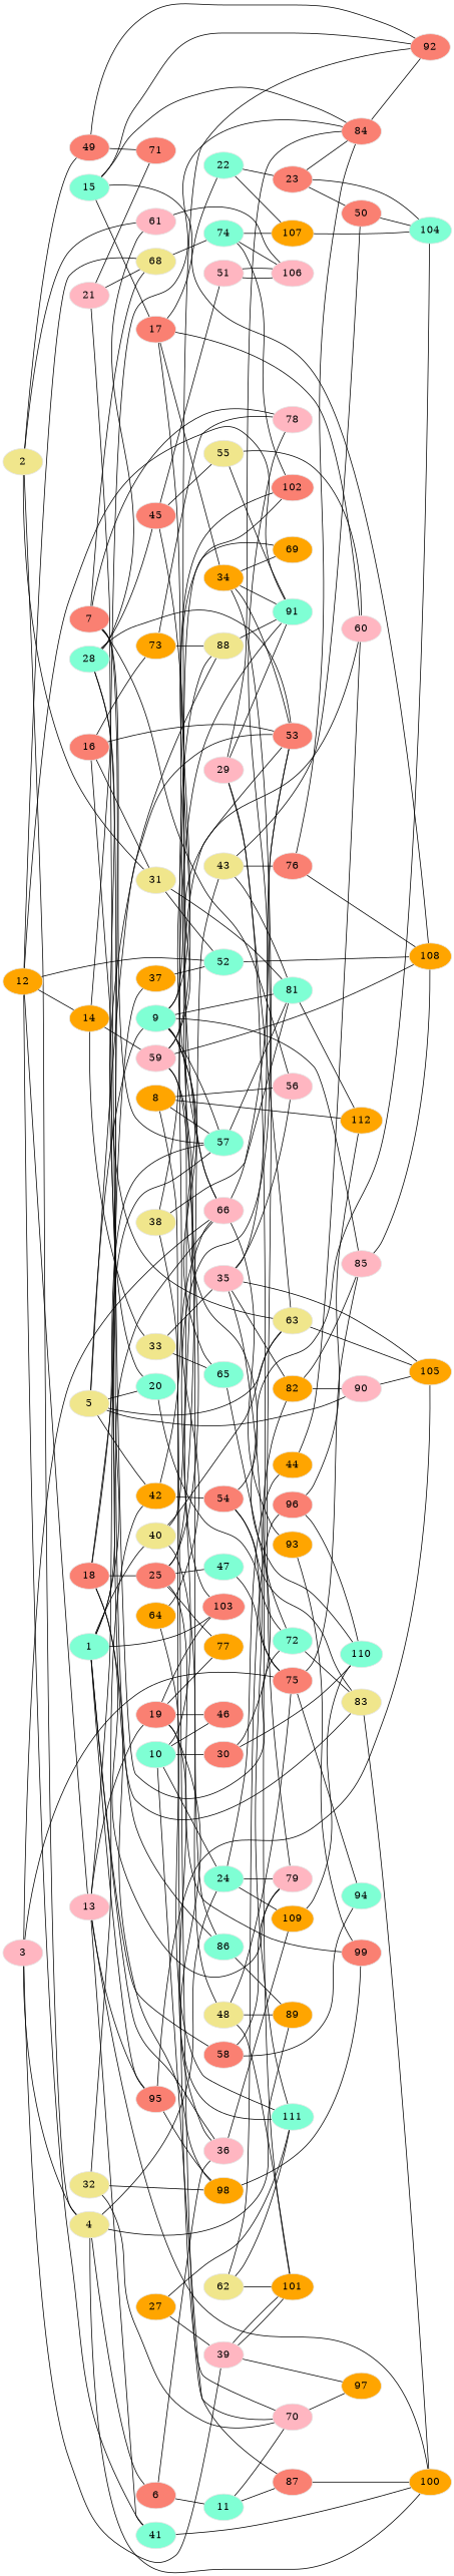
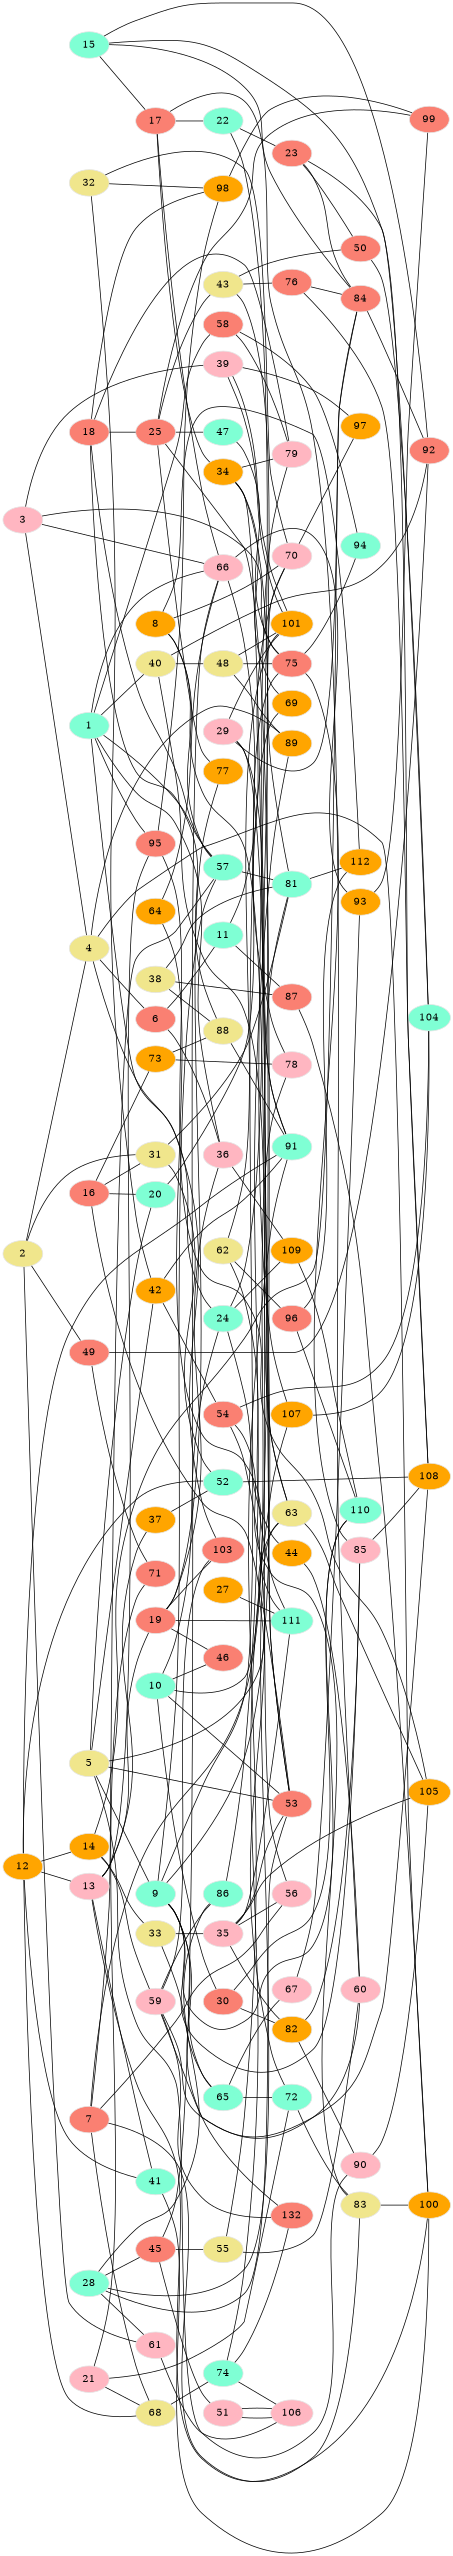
  graph {
    rankdir=LR
    node [color=gray90 fillcolor=salmon style=filled]
    1 [fillcolor=aquamarine]
    36 [fillcolor=lightpink]
    40 [fillcolor=khaki]
    57 [fillcolor=aquamarine]
    58
    66 [fillcolor=lightpink]
    95
    103
    109 [fillcolor=orange]
    63 [fillcolor=khaki]
    92
    48 [fillcolor=khaki]
    81 [fillcolor=aquamarine]
    79 [fillcolor=lightpink]
    94 [fillcolor=aquamarine]
    78 [fillcolor=lightpink]
    93 [fillcolor=orange]
    98 [fillcolor=orange]
    105 [fillcolor=orange]
    2 [fillcolor=khaki]
    4 [fillcolor=khaki]
    31 [fillcolor=khaki]
    49
    61 [fillcolor=lightpink]
    6
    24 [fillcolor=aquamarine]
    89 [fillcolor=orange]
    100 [fillcolor=orange]
    52 [fillcolor=aquamarine]
    71
    106 [fillcolor=lightpink]
    3 [fillcolor=lightpink]
    39 [fillcolor=lightpink]
    75
    101 [fillcolor=orange]
    97 [fillcolor=orange]
    85 [fillcolor=lightpink]
    11 [fillcolor=aquamarine]
    44 [fillcolor=orange]
    5 [fillcolor=khaki]
    9 [fillcolor=aquamarine]
    20 [fillcolor=aquamarine]
    42 [fillcolor=orange]
    53
    90 [fillcolor=lightpink]
    65 [fillcolor=aquamarine]
    69 [fillcolor=orange]
-   102
+   102 [label=132]
    110 [fillcolor=aquamarine]
    91 [fillcolor=aquamarine]
    54
    70 [fillcolor=lightpink]
    87
    7
    56 [fillcolor=lightpink]
    68 [fillcolor=khaki]
    83 [fillcolor=khaki]
    74 [fillcolor=aquamarine]
    8 [fillcolor=orange]
    112 [fillcolor=orange]
    72 [fillcolor=aquamarine]
+   67 [fillcolor=lightpink]
    108 [fillcolor=orange]
    10 [fillcolor=aquamarine]
    30
    46
    82 [fillcolor=orange]
    12 [fillcolor=orange]
    13 [fillcolor=lightpink]
    14 [fillcolor=orange]
    41 [fillcolor=aquamarine]
    19
    37 [fillcolor=orange]
    33 [fillcolor=khaki]
    59 [fillcolor=lightpink]
    84
    77 [fillcolor=orange]
    111 [fillcolor=aquamarine]
    35 [fillcolor=lightpink]
    60 [fillcolor=lightpink]
    86 [fillcolor=aquamarine]
    15 [fillcolor=aquamarine]
    17
    22 [fillcolor=aquamarine]
    34 [fillcolor=orange]
    16
    73 [fillcolor=orange]
    88 [fillcolor=khaki]
    23
    107 [fillcolor=orange]
    18
    25
    43 [fillcolor=khaki]
    47 [fillcolor=aquamarine]
    99
    21 [fillcolor=lightpink]
    104 [fillcolor=aquamarine]
    50
    76
    27 [fillcolor=orange]
    28 [fillcolor=aquamarine]
    45
    51 [fillcolor=lightpink]
    55 [fillcolor=khaki]
    29 [fillcolor=lightpink]
    32 [fillcolor=khaki]
    38 [fillcolor=khaki]
    62 [fillcolor=khaki]
    96
    64 [fillcolor=orange]
    1 -- 36
    1 -- 40
    1 -- 57
    1 -- 58
    1 -- 66
    1 -- 95
    1 -- 103
    36 -- 109
    40 -- 63
    40 -- 92
    40 -- 48
    57 -- 81
    58 -- 79
    58 -- 94
    66 -- 78
    66 -- 93
    95 -- 98
    95 -- 105
    109 -- 110
    63 -- 105
    48 -- 89
    48 -- 75
    48 -- 101
    81 -- 112
    93 -- 99
    98 -- 99
    2 -- 4
    2 -- 31
    2 -- 49
    2 -- 61
    4 -- 6
    4 -- 24
    4 -- 89
    4 -- 100
    31 -- 81
    31 -- 52
    49 -- 92
    49 -- 71
    61 -- 106
    6 -- 36
    6 -- 11
    24 -- 109
    24 -- 79
    24 -- 44
    52 -- 108
    3 -- 66
    3 -- 4
    3 -- 39
    3 -- 75
    39 -- 101
    39 -- 101
    39 -- 97
    75 -- 94
    75 -- 85
    85 -- 108
    11 -- 70
    11 -- 87
    44 -- 60
    5 -- 63
    5 -- 9
    5 -- 20
    5 -- 42
    5 -- 53
    5 -- 90
    9 -- 57
    9 -- 81
    9 -- 85
    9 -- 65
    9 -- 69
    9 -- 102
    9 -- 110
    20 -- 75
    42 -- 91
    42 -- 54
    90 -- 105
    65 -- 72
+   65 -- 67
    54 -- 83
    54 -- 72
    54 -- 104
    70 -- 97
    87 -- 100
    7 -- 57
    7 -- 78
    7 -- 56
    7 -- 68
    7 -- 83
    68 -- 74
    83 -- 100
    74 -- 106
    74 -- 102
    74 -- 107
    8 -- 57
    8 -- 70
    8 -- 56
    8 -- 112
    72 -- 83
+   67 -- 93
    10 -- 24
    10 -- 53
    10 -- 70
    10 -- 30
    10 -- 46
    30 -- 110
    30 -- 82
    82 -- 85
    82 -- 90
    12 -- 52
    12 -- 91
    12 -- 68
    12 -- 13
    12 -- 14
    12 -- 41
    13 -- 95
    13 -- 100
    13 -- 41
    13 -- 19
    13 -- 37
    14 -- 33
    14 -- 59
    14 -- 84
    41 -- 100
    19 -- 36
    19 -- 103
    19 -- 46
    19 -- 77
    19 -- 111
    37 -- 52
    33 -- 65
    33 -- 35
    59 -- 103
    59 -- 102
    59 -- 108
    59 -- 60
    59 -- 86
    84 -- 92
    35 -- 105
    35 -- 53
    35 -- 56
    35 -- 82
    35 -- 111
    86 -- 89
    15 -- 92
    15 -- 108
    15 -- 84
    15 -- 17
    17 -- 66
    17 -- 60
    17 -- 22
    17 -- 34
    22 -- 23
    22 -- 107
    34 -- 79
    34 -- 53
    34 -- 69
    34 -- 91
    16 -- 31
    16 -- 20
    16 -- 53
    16 -- 73
    73 -- 78
    73 -- 88
    88 -- 91
    23 -- 84
    23 -- 104
    23 -- 50
    107 -- 104
    18 -- 57
    18 -- 79
    18 -- 98
    18 -- 88
    18 -- 25
    25 -- 53
    25 -- 77
    25 -- 43
    25 -- 47
    25 -- 99
    43 -- 81
    43 -- 50
    43 -- 76
    47 -- 75
    21 -- 71
    21 -- 68
    21 -- 72
    50 -- 104
    76 -- 108
    76 -- 84
-   27 -- 39
    27 -- 111
    28 -- 63
    28 -- 61
    28 -- 53
    28 -- 86
    28 -- 45
    45 -- 66
    45 -- 51
    45 -- 55
    51 -- 106
    51 -- 106
    55 -- 91
    55 -- 60
    29 -- 63
    29 -- 101
    29 -- 91
    29 -- 84
    32 -- 98
    32 -- 42
    32 -- 70
    38 -- 81
    38 -- 87
    38 -- 88
    62 -- 101
    62 -- 111
    62 -- 96
    96 -- 110
    96 -- 112
    64 -- 66
    64 -- 111
  }
